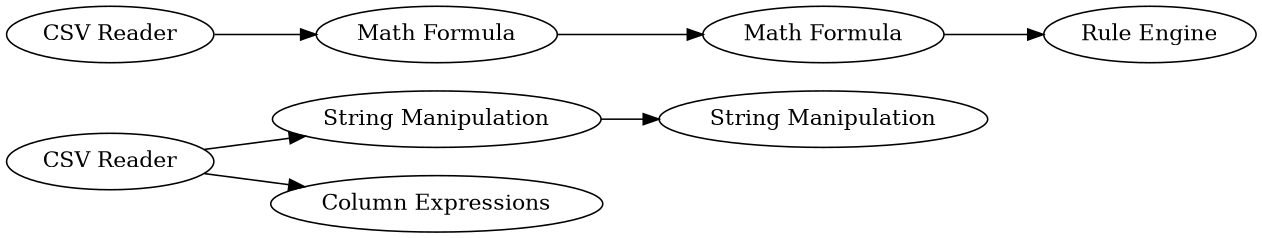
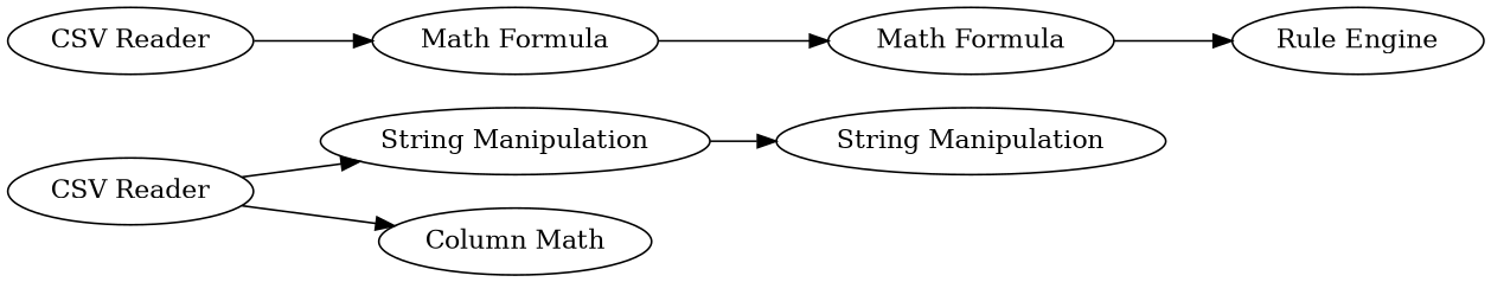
  digraph {
    rankdir=LR
    n1 [label="String Manipulation"]
    n2 [label="String Manipulation"]
    n3 [label="Math Formula"]
    n4 [label="Math Formula"]
    n5 [label="Rule Engine"]
-   n6 [label="Column Expressions"]
+   n6 [label="Column Math"]
    n7 [label="CSV Reader"]
    n8 [label="CSV Reader"]
    n2 -> n1
    n3 -> n4
    n4 -> n5
    n7 -> n2
    n7 -> n6
    n8 -> n3
  }
